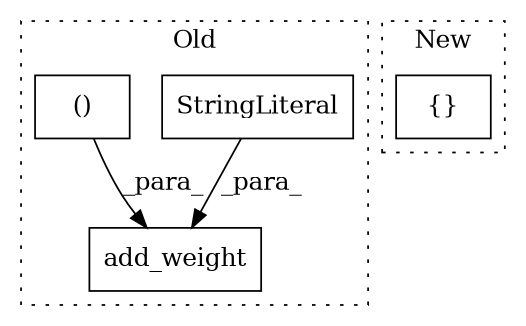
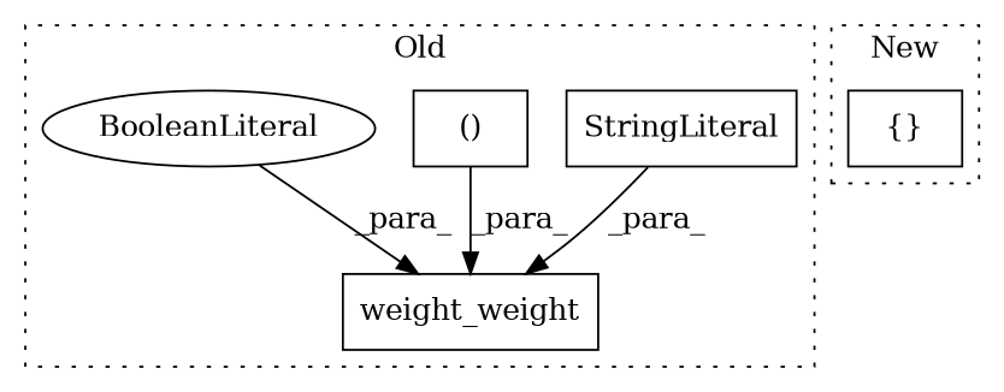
  digraph {
    node [shape=box]
-   n1 [a=32 l="11,1" label=add_weight s="70310,70385"]
+   n1 [a=32 l="11,1" label=weight_weight s="70310,70385"]
    n2 [a=45 l=6 label=StringLiteral s=70321]
    n3 [a=106 l=38 label="()" s=70333]
+   n4 [a=9 l=4 label=BooleanLiteral s=70381 shape=ellipse]
    n5 [a=4 l="1,1" label="{}" s="70415,70446"]
    subgraph cluster_1 {
      label=Old
      style=dotted
      n1
      n2
      n3
+     n4
    }
    subgraph cluster_2 {
      label=New
      style=dotted
      n5
    }
    n2 -> n1 [label=_para_]
    n3 -> n1 [label=_para_]
+   n4 -> n1 [label=_para_]
  }
